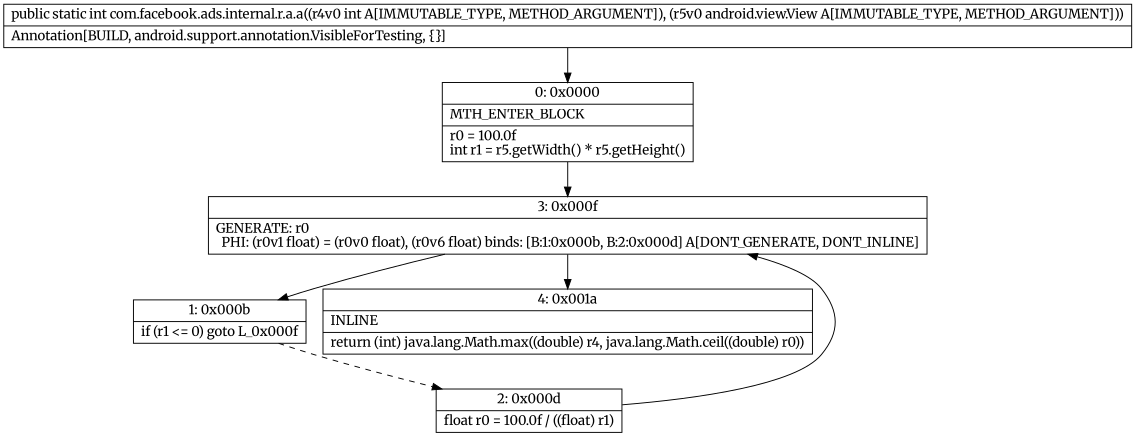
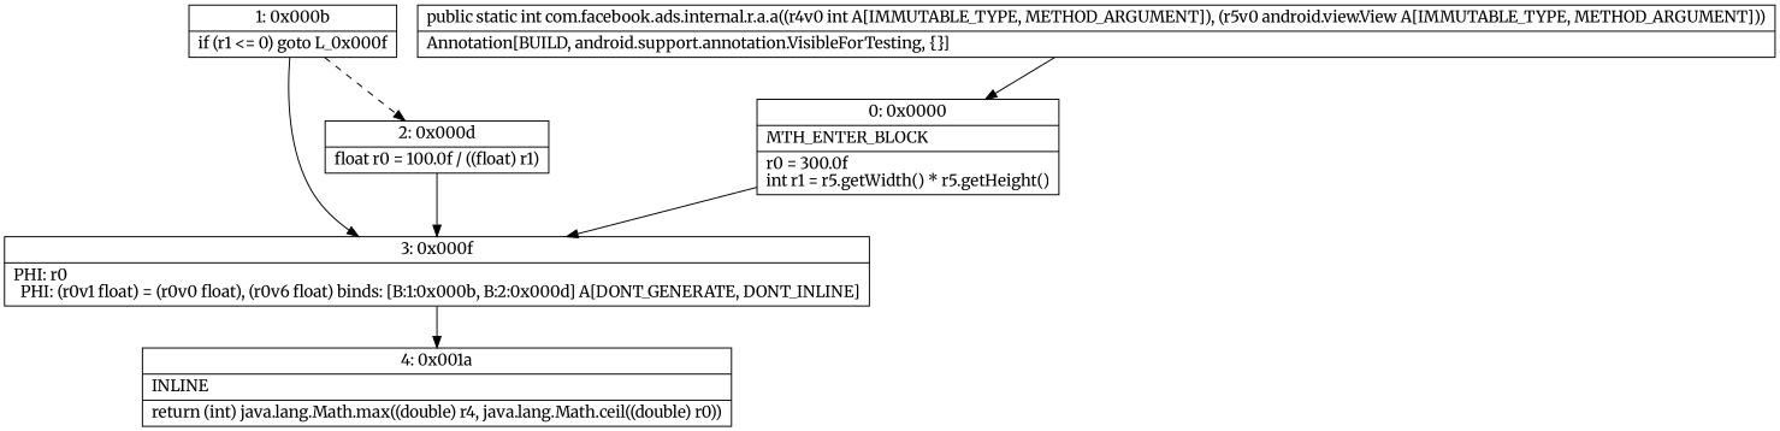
  digraph {
    fontname=Merriweather
    node [fontname=Merriweather shape=record]
    edge [fontname=Merriweather]
-   n1 [label="{0\:\ 0x0000|MTH_ENTER_BLOCK\l|r0 = 100.0f\lint r1 = r5.getWidth() * r5.getHeight()\l}"]
-   n2 [label="{3\:\ 0x000f|GENERATE: r0 \l  PHI: (r0v1 float) = (r0v0 float), (r0v6 float) binds: [B:1:0x000b, B:2:0x000d] A[DONT_GENERATE, DONT_INLINE]\l}"]
+   n1 [label="{0\:\ 0x0000|MTH_ENTER_BLOCK\l|r0 = 300.0f\lint r1 = r5.getWidth() * r5.getHeight()\l}"]
+   n2 [label="{3\:\ 0x000f|PHI: r0 \l  PHI: (r0v1 float) = (r0v0 float), (r0v6 float) binds: [B:1:0x000b, B:2:0x000d] A[DONT_GENERATE, DONT_INLINE]\l}"]
    n3 [label="{1\:\ 0x000b|if (r1 \<= 0) goto L_0x000f\l}"]
    n4 [label="{2\:\ 0x000d|float r0 = 100.0f \/ ((float) r1)\l}"]
    n5 [label="{4\:\ 0x001a|INLINE\l|return (int) java.lang.Math.max((double) r4, java.lang.Math.ceil((double) r0))\l}"]
    n6 [label="{public static int com.facebook.ads.internal.r.a.a((r4v0 int A[IMMUTABLE_TYPE, METHOD_ARGUMENT]), (r5v0 android.view.View A[IMMUTABLE_TYPE, METHOD_ARGUMENT]))  | Annotation[BUILD, android.support.annotation.VisibleForTesting, \{\}]\l}"]
    n1 -> n2
    n2 -> n5
-   n2 -> n3
+   n3 -> n2
    n3 -> n4 [style=dashed]
    n4 -> n2
    n6 -> n1
  }
